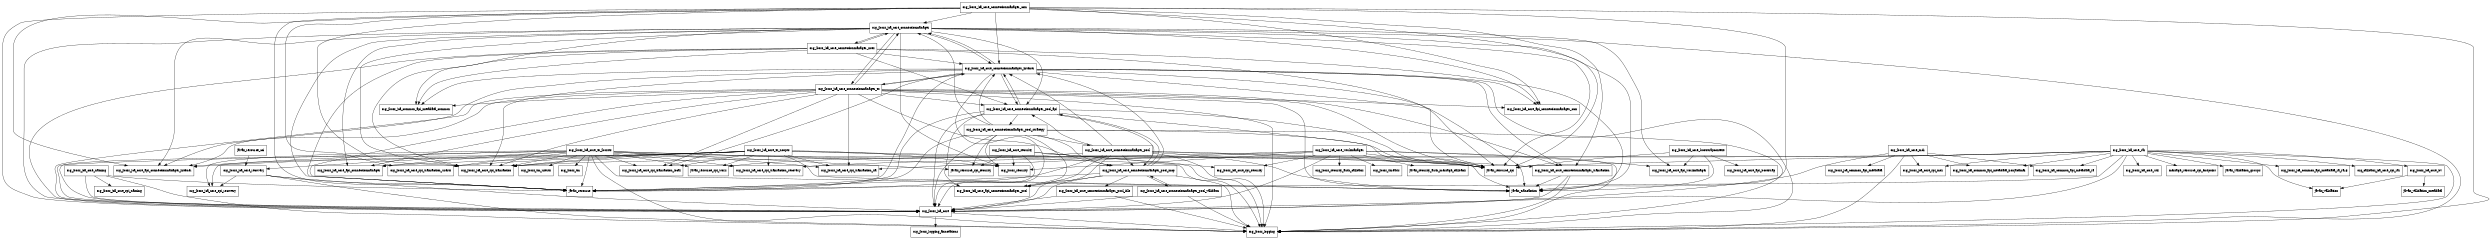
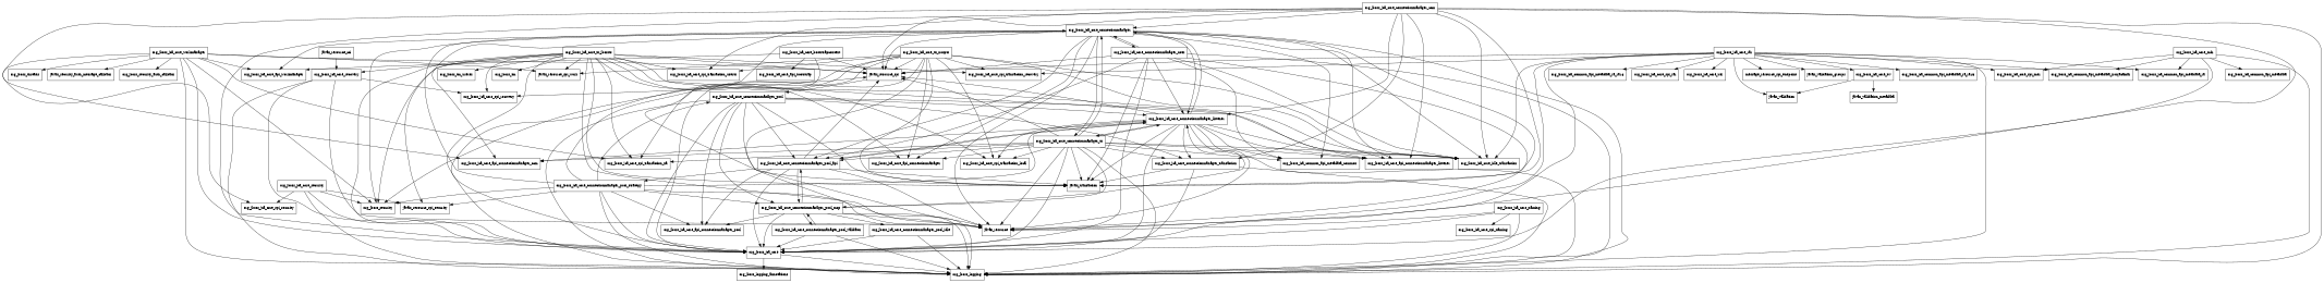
  digraph {
    node [fontsize=10.0 shape=box]
    org_jboss_jca_core
    org_jboss_logging
    org_jboss_logging_annotations
    org_jboss_jca_core_bootstrapcontext
    javax_resource_spi
    javax_transaction
    org_jboss_jca_core_api_bootstrap
    org_jboss_jca_core_api_workmanager
    org_jboss_jca_core_bv
    javax_validation
    javax_validation_metadata
    org_jboss_jca_core_connectionmanager
    javax_resource
    org_jboss_jca_common_api_metadata_common
    org_jboss_jca_core_api_connectionmanager
    org_jboss_jca_core_api_connectionmanager_ccm
    org_jboss_jca_core_api_connectionmanager_listener
    org_jboss_jca_core_connectionmanager_listener
    org_jboss_jca_core_connectionmanager_notx
    org_jboss_jca_core_connectionmanager_pool_api
    org_jboss_jca_core_connectionmanager_tx
-   org_jboss_jca_core_spi_transaction
+   org_jboss_jca_core_spi_transaction [label=org_jboss_jca_core_idle_transaction]
    org_jboss_security
    org_jboss_jca_core_connectionmanager_transaction
    org_jboss_jca_core_spi_transaction_local
    org_jboss_jca_core_api_connectionmanager_pool
    org_jboss_jca_core_connectionmanager_pool_mcp
    org_jboss_jca_core_connectionmanager_pool_strategy
    org_jboss_jca_core_spi_transaction_xa
    org_jboss_jca_core_connectionmanager_pool_idle
    org_jboss_jca_core_connectionmanager_pool_validator
    javax_resource_spi_security
    org_jboss_jca_core_connectionmanager_pool
    org_jboss_jca_core_connectionmanager_ccm
    org_jboss_jca_core_spi_transaction_usertx
    org_jboss_jca_core_mdr
    org_jboss_jca_common_api_metadata
    org_jboss_jca_common_api_metadata_ironjacamar
    org_jboss_jca_common_api_metadata_ra
    org_jboss_jca_core_spi_mdr
    org_jboss_jca_core_naming
    org_jboss_jca_core_spi_naming
    org_jboss_jca_core_rar
    n44 [label=message_resource_spi_endpoint]
    javax_validation_groups
    org_jboss_jca_common_api_metadata_ra_ra15
-   org_jboss_jca_core_spi_rar [label=org_callback_jca_core_spi_rar]
+   org_jboss_jca_common_api_metadata_ra_ra16
+   org_jboss_jca_core_spi_rar
    org_jboss_jca_core_spi_transaction_recovery
    org_jboss_jca_core_util
    org_jboss_jca_core_recovery
    org_jboss_jca_core_spi_recovery
    javax_resource_cci
    org_jboss_jca_core_security
    org_jboss_jca_core_spi_security
    org_jboss_jca_core_tx_jbossts
    javax_resource_spi_work
    org_jboss_tm
    org_jboss_tm_usertx
    org_jboss_jca_core_tx_noopts
    org_jboss_jca_core_workmanager
    javax_security_auth_message_callback
    org_jboss_security_auth_callback
    org_jboss_threads
    org_jboss_jca_core -> org_jboss_logging
    org_jboss_jca_core -> org_jboss_logging_annotations
    org_jboss_jca_core_bootstrapcontext -> javax_resource_spi
    org_jboss_jca_core_bootstrapcontext -> javax_transaction
    org_jboss_jca_core_bootstrapcontext -> org_jboss_jca_core_api_bootstrap
    org_jboss_jca_core_bootstrapcontext -> org_jboss_jca_core_api_workmanager
    org_jboss_jca_core_bv -> javax_validation
    org_jboss_jca_core_bv -> javax_validation_metadata
    org_jboss_jca_core_connectionmanager -> org_jboss_jca_core
    org_jboss_jca_core_connectionmanager -> org_jboss_logging
    org_jboss_jca_core_connectionmanager -> javax_resource_spi
    org_jboss_jca_core_connectionmanager -> javax_transaction
    org_jboss_jca_core_connectionmanager -> org_jboss_jca_core_api_workmanager
    org_jboss_jca_core_connectionmanager -> javax_resource
    org_jboss_jca_core_connectionmanager -> org_jboss_jca_common_api_metadata_common
    org_jboss_jca_core_connectionmanager -> org_jboss_jca_core_api_connectionmanager
    org_jboss_jca_core_connectionmanager -> org_jboss_jca_core_api_connectionmanager_ccm
    org_jboss_jca_core_connectionmanager -> org_jboss_jca_core_api_connectionmanager_listener
    org_jboss_jca_core_connectionmanager -> org_jboss_jca_core_connectionmanager_listener
    org_jboss_jca_core_connectionmanager -> org_jboss_jca_core_connectionmanager_notx
    org_jboss_jca_core_connectionmanager -> org_jboss_jca_core_connectionmanager_pool_api
    org_jboss_jca_core_connectionmanager -> org_jboss_jca_core_connectionmanager_tx
    org_jboss_jca_core_connectionmanager -> org_jboss_jca_core_spi_transaction
    org_jboss_jca_core_connectionmanager -> org_jboss_security
    org_jboss_jca_core_connectionmanager_listener -> org_jboss_jca_core
    org_jboss_jca_core_connectionmanager_listener -> org_jboss_logging
    org_jboss_jca_core_connectionmanager_listener -> javax_resource_spi
    org_jboss_jca_core_connectionmanager_listener -> javax_transaction
    org_jboss_jca_core_connectionmanager_listener -> org_jboss_jca_core_connectionmanager
    org_jboss_jca_core_connectionmanager_listener -> javax_resource
    org_jboss_jca_core_connectionmanager_listener -> org_jboss_jca_common_api_metadata_common
    org_jboss_jca_core_connectionmanager_listener -> org_jboss_jca_core_api_connectionmanager_ccm
    org_jboss_jca_core_connectionmanager_listener -> org_jboss_jca_core_api_connectionmanager_listener
    org_jboss_jca_core_connectionmanager_listener -> org_jboss_jca_core_connectionmanager_pool_api
    org_jboss_jca_core_connectionmanager_listener -> org_jboss_jca_core_connectionmanager_tx
    org_jboss_jca_core_connectionmanager_listener -> org_jboss_jca_core_spi_transaction
    org_jboss_jca_core_connectionmanager_listener -> org_jboss_jca_core_connectionmanager_transaction
    org_jboss_jca_core_connectionmanager_listener -> org_jboss_jca_core_spi_transaction_local
    org_jboss_jca_core_connectionmanager_notx -> org_jboss_jca_core
+   org_jboss_jca_core_connectionmanager_notx -> org_jboss_logging
    org_jboss_jca_core_connectionmanager_notx -> javax_resource_spi
    org_jboss_jca_core_connectionmanager_notx -> javax_transaction
    org_jboss_jca_core_connectionmanager_notx -> org_jboss_jca_core_connectionmanager
    org_jboss_jca_core_connectionmanager_notx -> javax_resource
    org_jboss_jca_core_connectionmanager_notx -> org_jboss_jca_common_api_metadata_common
    org_jboss_jca_core_connectionmanager_notx -> org_jboss_jca_core_connectionmanager_listener
    org_jboss_jca_core_connectionmanager_notx -> org_jboss_jca_core_connectionmanager_pool_api
    org_jboss_jca_core_connectionmanager_notx -> org_jboss_jca_core_spi_transaction
    org_jboss_jca_core_connectionmanager_pool_api -> org_jboss_jca_core
    org_jboss_jca_core_connectionmanager_pool_api -> javax_resource_spi
    org_jboss_jca_core_connectionmanager_pool_api -> javax_transaction
    org_jboss_jca_core_connectionmanager_pool_api -> javax_resource
    org_jboss_jca_core_connectionmanager_pool_api -> org_jboss_jca_core_connectionmanager_listener
    org_jboss_jca_core_connectionmanager_pool_api -> org_jboss_jca_core_api_connectionmanager_pool
    org_jboss_jca_core_connectionmanager_pool_api -> org_jboss_jca_core_connectionmanager_pool_mcp
    org_jboss_jca_core_connectionmanager_pool_api -> org_jboss_jca_core_connectionmanager_pool_strategy
    org_jboss_jca_core_connectionmanager_tx -> org_jboss_jca_core
    org_jboss_jca_core_connectionmanager_tx -> org_jboss_logging
    org_jboss_jca_core_connectionmanager_tx -> javax_resource_spi
    org_jboss_jca_core_connectionmanager_tx -> javax_transaction
    org_jboss_jca_core_connectionmanager_tx -> org_jboss_jca_core_connectionmanager
    org_jboss_jca_core_connectionmanager_tx -> javax_resource
    org_jboss_jca_core_connectionmanager_tx -> org_jboss_jca_common_api_metadata_common
    org_jboss_jca_core_connectionmanager_tx -> org_jboss_jca_core_api_connectionmanager
    org_jboss_jca_core_connectionmanager_tx -> org_jboss_jca_core_api_connectionmanager_ccm
    org_jboss_jca_core_connectionmanager_tx -> org_jboss_jca_core_api_connectionmanager_listener
    org_jboss_jca_core_connectionmanager_tx -> org_jboss_jca_core_connectionmanager_listener
    org_jboss_jca_core_connectionmanager_tx -> org_jboss_jca_core_connectionmanager_pool_api
    org_jboss_jca_core_connectionmanager_tx -> org_jboss_jca_core_spi_transaction
    org_jboss_jca_core_connectionmanager_tx -> org_jboss_jca_core_connectionmanager_transaction
    org_jboss_jca_core_connectionmanager_tx -> org_jboss_jca_core_spi_transaction_local
    org_jboss_jca_core_connectionmanager_tx -> org_jboss_jca_core_connectionmanager_pool_mcp
    org_jboss_jca_core_connectionmanager_tx -> org_jboss_jca_core_spi_transaction_xa
    org_jboss_jca_core_connectionmanager_transaction -> org_jboss_jca_core
    org_jboss_jca_core_connectionmanager_transaction -> org_jboss_logging
    org_jboss_jca_core_connectionmanager_transaction -> javax_transaction
    org_jboss_jca_core_connectionmanager_pool_mcp -> org_jboss_jca_core
    org_jboss_jca_core_connectionmanager_pool_mcp -> org_jboss_logging
    org_jboss_jca_core_connectionmanager_pool_mcp -> javax_resource
    org_jboss_jca_core_connectionmanager_pool_mcp -> org_jboss_jca_core_connectionmanager_listener
    org_jboss_jca_core_connectionmanager_pool_mcp -> org_jboss_jca_core_connectionmanager_pool_api
    org_jboss_jca_core_connectionmanager_pool_mcp -> org_jboss_jca_core_api_connectionmanager_pool
    org_jboss_jca_core_connectionmanager_pool_mcp -> org_jboss_jca_core_connectionmanager_pool_idle
    org_jboss_jca_core_connectionmanager_pool_mcp -> org_jboss_jca_core_connectionmanager_pool_validator
    org_jboss_jca_core_connectionmanager_pool_strategy -> org_jboss_jca_core
    org_jboss_jca_core_connectionmanager_pool_strategy -> org_jboss_logging
    org_jboss_jca_core_connectionmanager_pool_strategy -> javax_resource_spi
    org_jboss_jca_core_connectionmanager_pool_strategy -> org_jboss_jca_core_connectionmanager
    org_jboss_jca_core_connectionmanager_pool_strategy -> javax_resource
    org_jboss_jca_core_connectionmanager_pool_strategy -> org_jboss_jca_core_connectionmanager_listener
    org_jboss_jca_core_connectionmanager_pool_strategy -> org_jboss_security
    org_jboss_jca_core_connectionmanager_pool_strategy -> org_jboss_jca_core_api_connectionmanager_pool
    org_jboss_jca_core_connectionmanager_pool_strategy -> org_jboss_jca_core_connectionmanager_pool_mcp
    org_jboss_jca_core_connectionmanager_pool_strategy -> javax_resource_spi_security
    org_jboss_jca_core_connectionmanager_pool_strategy -> org_jboss_jca_core_connectionmanager_pool
    org_jboss_jca_core_connectionmanager_pool_idle -> org_jboss_jca_core
    org_jboss_jca_core_connectionmanager_pool_idle -> org_jboss_logging
    org_jboss_jca_core_connectionmanager_pool_validator -> org_jboss_jca_core
    org_jboss_jca_core_connectionmanager_pool_validator -> org_jboss_logging
    org_jboss_jca_core_connectionmanager_pool_validator -> org_jboss_jca_core_connectionmanager_pool_mcp
    org_jboss_jca_core_connectionmanager_pool -> org_jboss_jca_core
    org_jboss_jca_core_connectionmanager_pool -> org_jboss_logging
-   org_jboss_jca_core_connectionmanager_pool -> javax_resource_spi
+   javax_resource_spi -> org_jboss_jca_core_connectionmanager_pool
    org_jboss_jca_core_connectionmanager_pool -> javax_transaction
    org_jboss_jca_core_connectionmanager_pool -> javax_resource
    org_jboss_jca_core_connectionmanager_pool -> org_jboss_jca_core_connectionmanager_listener
    org_jboss_jca_core_connectionmanager_pool -> org_jboss_jca_core_connectionmanager_pool_api
    org_jboss_jca_core_connectionmanager_pool -> org_jboss_jca_core_spi_transaction
    org_jboss_jca_core_connectionmanager_pool -> org_jboss_jca_core_connectionmanager_transaction
    org_jboss_jca_core_connectionmanager_pool -> org_jboss_jca_core_api_connectionmanager_pool
    org_jboss_jca_core_connectionmanager_pool -> org_jboss_jca_core_connectionmanager_pool_mcp
    org_jboss_jca_core_connectionmanager_ccm -> org_jboss_jca_core
    org_jboss_jca_core_connectionmanager_ccm -> org_jboss_logging
    org_jboss_jca_core_connectionmanager_ccm -> javax_resource_spi
    org_jboss_jca_core_connectionmanager_ccm -> javax_transaction
    org_jboss_jca_core_connectionmanager_ccm -> org_jboss_jca_core_connectionmanager
    org_jboss_jca_core_connectionmanager_ccm -> javax_resource
    org_jboss_jca_core_connectionmanager_ccm -> org_jboss_jca_core_api_connectionmanager_ccm
    org_jboss_jca_core_connectionmanager_ccm -> org_jboss_jca_core_api_connectionmanager_listener
    org_jboss_jca_core_connectionmanager_ccm -> org_jboss_jca_core_connectionmanager_listener
    org_jboss_jca_core_connectionmanager_ccm -> org_jboss_jca_core_spi_transaction
    org_jboss_jca_core_connectionmanager_ccm -> org_jboss_jca_core_connectionmanager_transaction
    org_jboss_jca_core_connectionmanager_ccm -> org_jboss_jca_core_spi_transaction_usertx
    org_jboss_jca_core_mdr -> org_jboss_jca_core
    org_jboss_jca_core_mdr -> org_jboss_logging
    org_jboss_jca_core_mdr -> org_jboss_jca_common_api_metadata
    org_jboss_jca_core_mdr -> org_jboss_jca_common_api_metadata_ironjacamar
    org_jboss_jca_core_mdr -> org_jboss_jca_common_api_metadata_ra
    org_jboss_jca_core_mdr -> org_jboss_jca_core_spi_mdr
    org_jboss_jca_core_naming -> org_jboss_jca_core
    org_jboss_jca_core_naming -> org_jboss_logging
    org_jboss_jca_core_naming -> javax_resource
    org_jboss_jca_core_naming -> org_jboss_jca_core_spi_naming
    org_jboss_jca_core_rar -> org_jboss_jca_core
    org_jboss_jca_core_rar -> org_jboss_logging
    org_jboss_jca_core_rar -> javax_resource_spi
    org_jboss_jca_core_rar -> org_jboss_jca_core_bv
    org_jboss_jca_core_rar -> javax_validation
    org_jboss_jca_core_rar -> javax_resource
    org_jboss_jca_core_rar -> org_jboss_jca_core_spi_transaction
    org_jboss_jca_core_rar -> org_jboss_jca_common_api_metadata_ironjacamar
    org_jboss_jca_core_rar -> org_jboss_jca_common_api_metadata_ra
    org_jboss_jca_core_rar -> org_jboss_jca_core_spi_mdr
    org_jboss_jca_core_rar -> n44
    org_jboss_jca_core_rar -> javax_validation_groups
    org_jboss_jca_core_rar -> org_jboss_jca_common_api_metadata_ra_ra15
+   org_jboss_jca_core_rar -> org_jboss_jca_common_api_metadata_ra_ra16
    org_jboss_jca_core_rar -> org_jboss_jca_core_spi_rar
    org_jboss_jca_core_rar -> org_jboss_jca_core_spi_transaction_recovery
    org_jboss_jca_core_rar -> org_jboss_jca_core_util
    org_jboss_jca_core_recovery -> org_jboss_jca_core
    org_jboss_jca_core_recovery -> org_jboss_logging
    org_jboss_jca_core_recovery -> javax_resource
    org_jboss_jca_core_recovery -> org_jboss_jca_core_spi_recovery
    javax_resource_cci -> org_jboss_jca_core_recovery
    org_jboss_jca_core_security -> org_jboss_jca_core
    org_jboss_jca_core_security -> org_jboss_logging
    org_jboss_jca_core_security -> org_jboss_security
    org_jboss_jca_core_security -> javax_resource_spi_security
    org_jboss_jca_core_security -> org_jboss_jca_core_spi_security
    org_jboss_jca_core_tx_jbossts -> org_jboss_jca_core
    org_jboss_jca_core_tx_jbossts -> org_jboss_logging
    org_jboss_jca_core_tx_jbossts -> javax_resource_spi
    org_jboss_jca_core_tx_jbossts -> javax_transaction
    org_jboss_jca_core_tx_jbossts -> javax_resource
    org_jboss_jca_core_tx_jbossts -> org_jboss_jca_core_api_connectionmanager
    org_jboss_jca_core_tx_jbossts -> org_jboss_jca_core_api_connectionmanager_listener
    org_jboss_jca_core_tx_jbossts -> org_jboss_jca_core_spi_transaction
    org_jboss_jca_core_tx_jbossts -> org_jboss_security
    org_jboss_jca_core_tx_jbossts -> org_jboss_jca_core_spi_transaction_local
    org_jboss_jca_core_tx_jbossts -> org_jboss_jca_core_spi_transaction_xa
    org_jboss_jca_core_tx_jbossts -> javax_resource_spi_security
    org_jboss_jca_core_tx_jbossts -> org_jboss_jca_core_spi_transaction_usertx
    org_jboss_jca_core_tx_jbossts -> org_jboss_jca_core_spi_transaction_recovery
    org_jboss_jca_core_tx_jbossts -> org_jboss_jca_core_recovery
    org_jboss_jca_core_tx_jbossts -> org_jboss_jca_core_spi_recovery
    org_jboss_jca_core_tx_jbossts -> javax_resource_spi_work
    org_jboss_jca_core_tx_jbossts -> org_jboss_tm
    org_jboss_jca_core_tx_jbossts -> org_jboss_tm_usertx
    org_jboss_jca_core_tx_noopts -> org_jboss_jca_core
    org_jboss_jca_core_tx_noopts -> org_jboss_logging
    org_jboss_jca_core_tx_noopts -> javax_resource_spi
    org_jboss_jca_core_tx_noopts -> javax_transaction
    org_jboss_jca_core_tx_noopts -> org_jboss_jca_core_api_connectionmanager
    org_jboss_jca_core_tx_noopts -> org_jboss_jca_core_api_connectionmanager_listener
    org_jboss_jca_core_tx_noopts -> org_jboss_jca_core_spi_transaction
    org_jboss_jca_core_tx_noopts -> org_jboss_security
    org_jboss_jca_core_tx_noopts -> org_jboss_jca_core_spi_transaction_local
    org_jboss_jca_core_tx_noopts -> org_jboss_jca_core_spi_transaction_xa
    org_jboss_jca_core_tx_noopts -> org_jboss_jca_core_spi_transaction_usertx
    org_jboss_jca_core_tx_noopts -> org_jboss_jca_core_spi_transaction_recovery
    org_jboss_jca_core_tx_noopts -> org_jboss_jca_core_spi_recovery
    org_jboss_jca_core_tx_noopts -> javax_resource_spi_work
    org_jboss_jca_core_workmanager -> org_jboss_jca_core
    org_jboss_jca_core_workmanager -> org_jboss_logging
    org_jboss_jca_core_workmanager -> javax_resource_spi
    org_jboss_jca_core_workmanager -> org_jboss_jca_core_api_workmanager
    org_jboss_jca_core_workmanager -> org_jboss_security
    org_jboss_jca_core_workmanager -> org_jboss_jca_core_spi_transaction_xa
    org_jboss_jca_core_workmanager -> org_jboss_jca_core_spi_security
    org_jboss_jca_core_workmanager -> javax_resource_spi_work
    org_jboss_jca_core_workmanager -> javax_security_auth_message_callback
    org_jboss_jca_core_workmanager -> org_jboss_security_auth_callback
    org_jboss_jca_core_workmanager -> org_jboss_threads
  }
